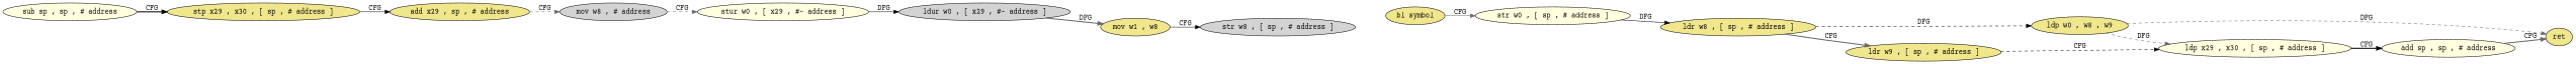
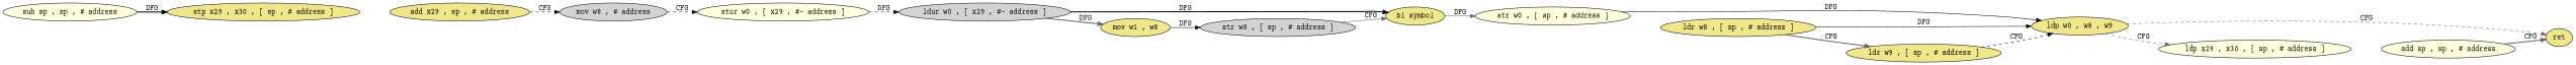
  digraph {
    fontname="Courier Prime"
    rankdir=LR
    node [fillcolor=khaki fontname="Courier Prime" style=filled]
    edge [color=black fontname="Courier Prime" style=bold]
    n1 [fillcolor=lightyellow label="sub sp , sp , # address"]
    n2 [label="stp x29 , x30 , [ sp , # address ]"]
    n3 [label="add x29 , sp , # address"]
    n4 [fillcolor=lightgrey label="mov w8 , # address"]
    n5 [fillcolor=lightyellow label="stur w0 , [ x29 , #- address ]"]
    n6 [fillcolor=lightgrey label="ldur w0 , [ x29 , #- address ]"]
    n7 [label="mov w1 , w8"]
    n8 [label="bl symbol"]
    n9 [fillcolor=lightgrey label="str w8 , [ sp , # address ]"]
    n10 [fillcolor=lightyellow label="str w0 , [ sp , # address ]"]
    n11 [label="ldr w8 , [ sp , # address ]"]
    n12 [label="ldr w9 , [ sp , # address ]"]
    n13 [label="ldp w0 , w8 , w9"]
    n14 [fillcolor=lightyellow label="ldp x29 , x30 , [ sp , # address ]"]
    n15 [label=ret]
    n16 [fillcolor=lightyellow label="add sp , sp , # address"]
-   n1 -> n2 [label=CFG]
-   n2 -> n3 [label=CFG style=solid]
-   n3 -> n4 [color=gray40 label=CFG style=dashed]
-   n4 -> n5 [color=gray40 label=CFG style=dashed]
-   n5 -> n6 [label=DFG style=solid]
+   n1 -> n2 [label=DFG]
+   n3 -> n4 [label=CFG style=dashed]
+   n4 -> n5 [label=CFG style=dashed]
+   n5 -> n6 [label=DFG style=dashed]
    n6 -> n7 [color=gray40 label=DFG]
-   n7 -> n9 [label=CFG style=solid]
-   n8 -> n10 [color=gray40 label=CFG style=solid]
-   n10 -> n11 [label=DFG style=solid]
+   n6 -> n8 [label=DFG]
+   n7 -> n9 [label=DFG style=solid]
+   n8 -> n10 [color=gray40 label=DFG style=solid]
+   n9 -> n8 [color=gray40 label=CFG style=solid]
+   n10 -> n13 [label=DFG style=solid]
    n11 -> n12 [color=gray40 label=CFG]
-   n11 -> n13 [label=DFG style=dashed]
-   n12 -> n14 [label=CFG style=dashed]
-   n13 -> n14 [color=gray40 label=DFG style=dashed]
-   n13 -> n15 [color=gray40 label=DFG style=dashed]
-   n14 -> n16 [label=CFG]
+   n11 -> n13 [label=DFG style=solid]
+   n12 -> n13 [label=CFG style=dashed]
+   n13 -> n14 [color=gray40 label=CFG style=dashed]
+   n13 -> n15 [color=gray40 label=CFG style=dashed]
    n16 -> n15 [color=gray40 label=CFG]
  }
